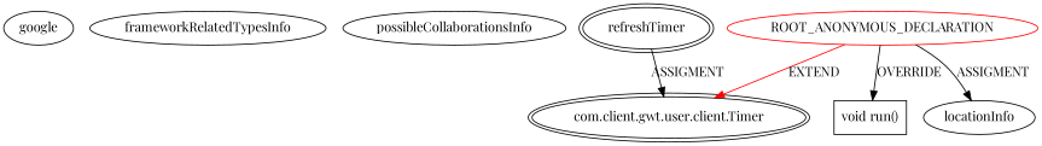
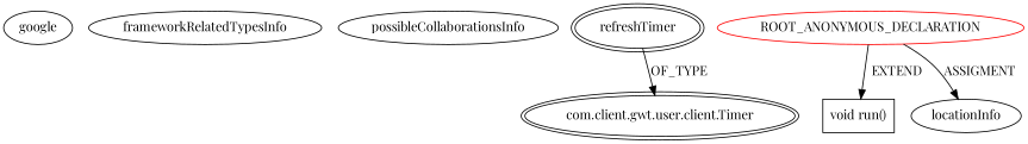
  digraph {
    fontname="Playfair Display"
    node [fontname="Playfair Display"]
    edge [fontname="Playfair Display"]
    n1 [category=extension_graph graphId=3350 isAnonymous=true label=google possibleRelation=false]
    frameworkRelatedTypesInfo [0="com.google.gwt.user.client.Timer"]
    possibleCollaborationsInfo
    locationInfo [contextSignature="void run()" filePath="/karandit-gwt-sandbox/gwt-sandbox-master/src/hu/evosoft/eo/downloadstats/client/StatisticsByDomainPanel.java" graphId=3350 projectName="karandit-gwt-sandbox"]
    n5 [color=red isFrameworkType=false label=ROOT_ANONYMOUS_DECLARATION vertexType=ROOT_ANONYMOUS_DECLARATION]
    n6 [isFrameworkType=true label="com.client.gwt.user.client.Timer" peripheries=2 vertexType=FRAMEWORK_CLASS_TYPE]
    n7 [isFrameworkType=false label="void run()" shape=box vertexType=OVERRIDING_METHOD_DECLARATION]
    n8 [isFrameworkType=true label=refreshTimer peripheries=2 vertexType=OUTSIDE_VARIABLE_EXPRESION]
    n5 -> locationInfo [label=ASSIGMENT]
-   n5 -> n6 [color=red label=EXTEND]
-   n5 -> n7 [label=OVERRIDE]
-   n8 -> n6 [label=ASSIGMENT]
+   n5 -> n7 [label=EXTEND]
+   n8 -> n6 [label=OF_TYPE]
  }
